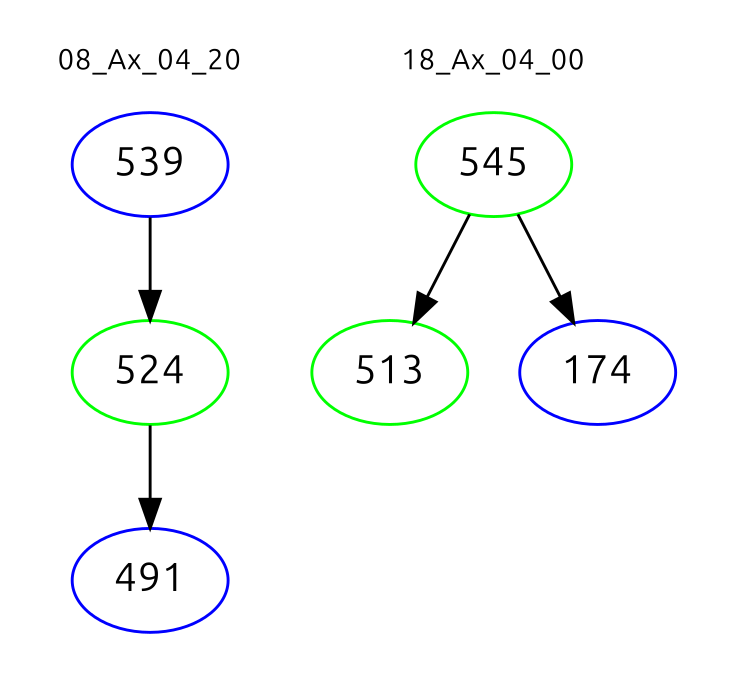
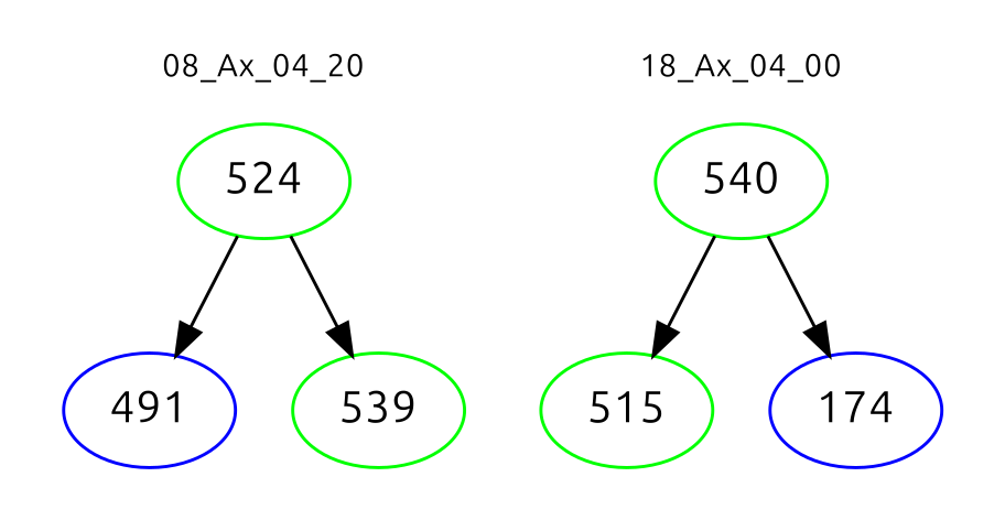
  digraph {
    fontname=Ubuntu
    node [color=green fontname=Ubuntu]
    edge [color=black fontname=Ubuntu]
    n1 [label=524]
    n2 [color=blue label=491]
-   n3 [color=blue label=539]
-   n4 [label=545]
-   n5 [label=513]
+   n3 [label=539]
+   n4 [label=540]
+   n5 [label=515]
    n6 [color=blue label=174]
    subgraph cluster_1 {
      color=white
      fontsize=10
      label="08_Ax_04_20"
      n1
      n2
      n3
    }
    subgraph cluster_2 {
      color=white
      fontsize=10
      label="18_Ax_04_00"
      n4
      n5
      n6
    }
    n1 -> n2
-   n3 -> n1
+   n1 -> n3
    n4 -> n5
    n4 -> n6
  }
